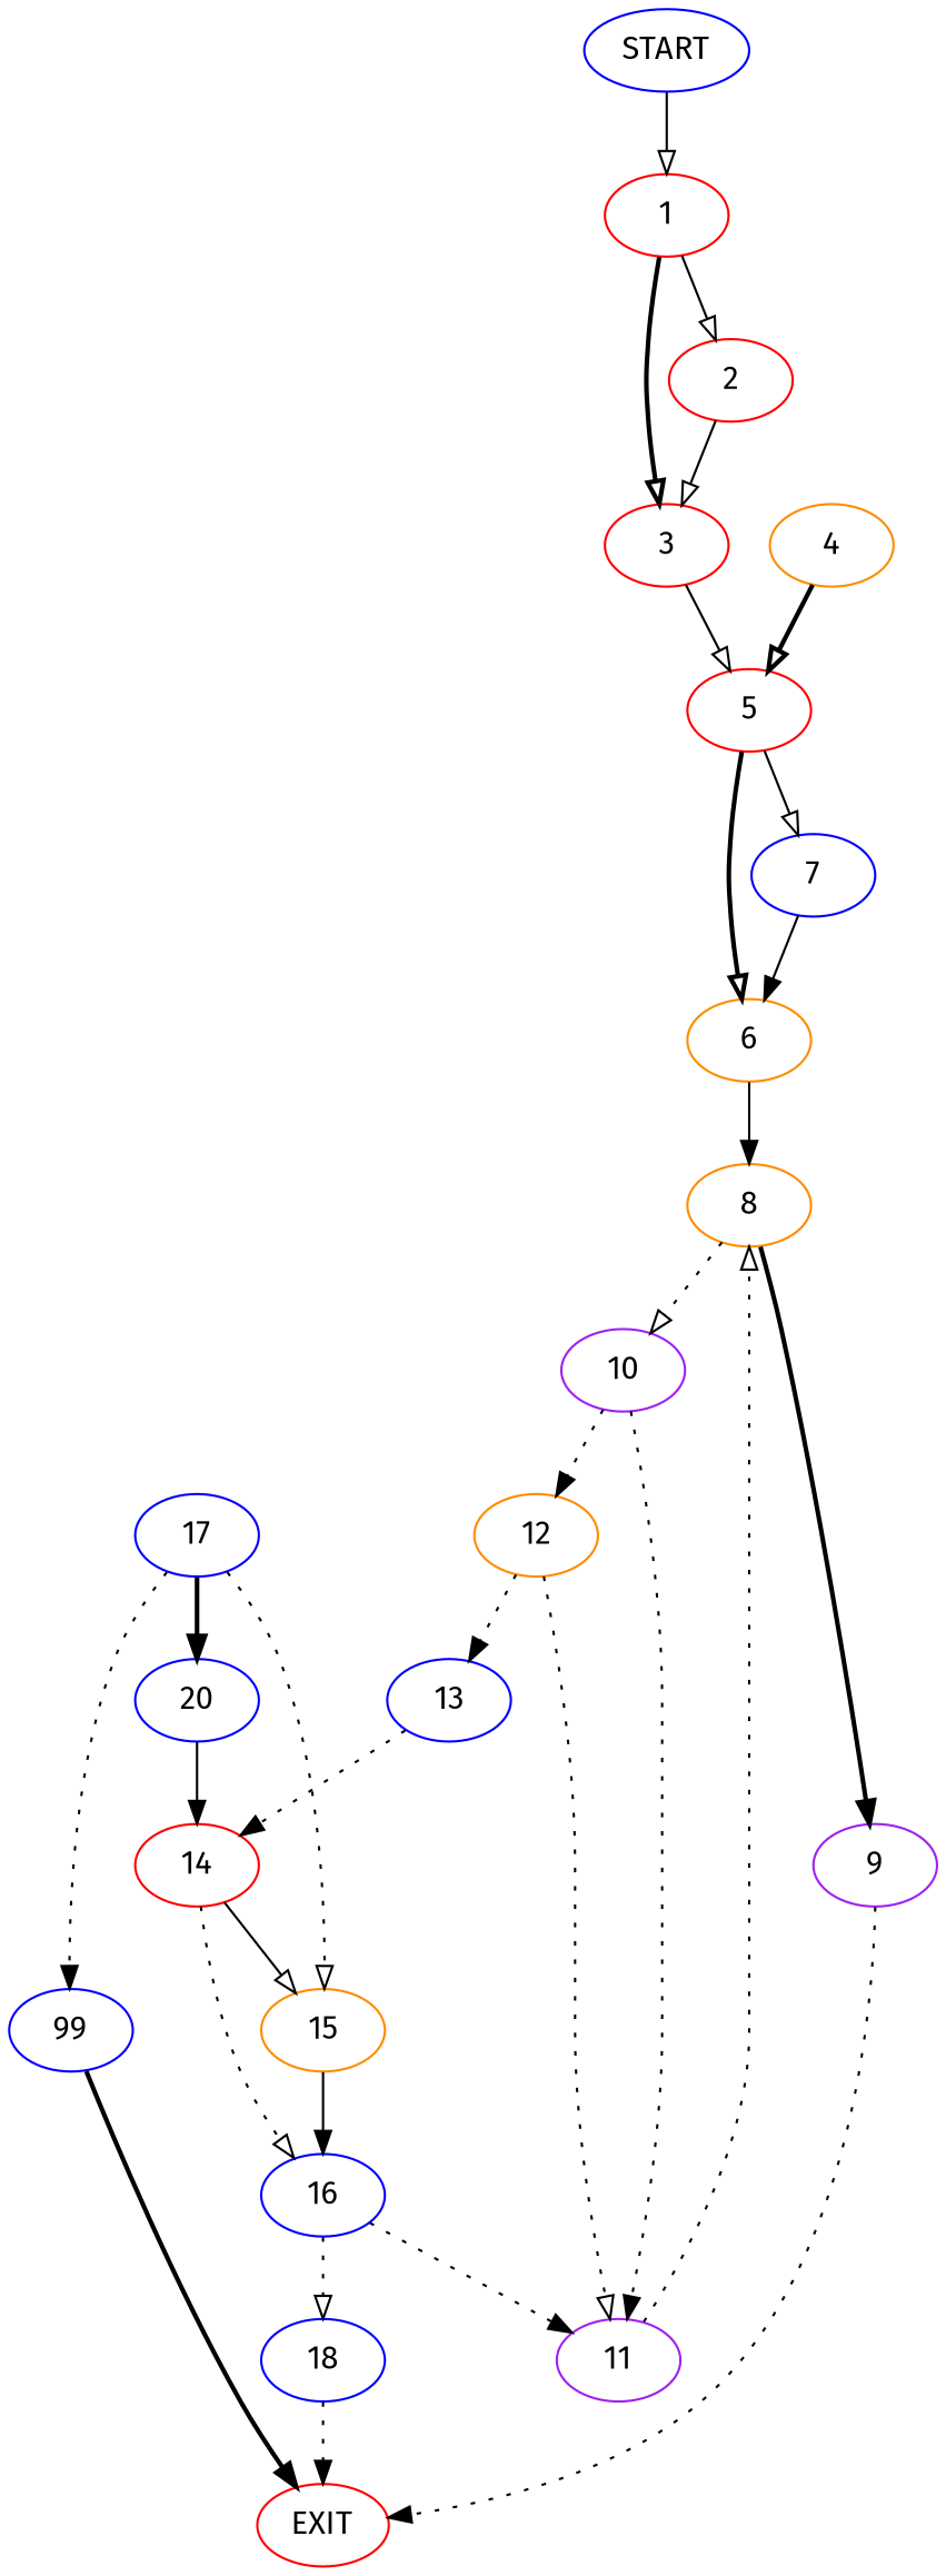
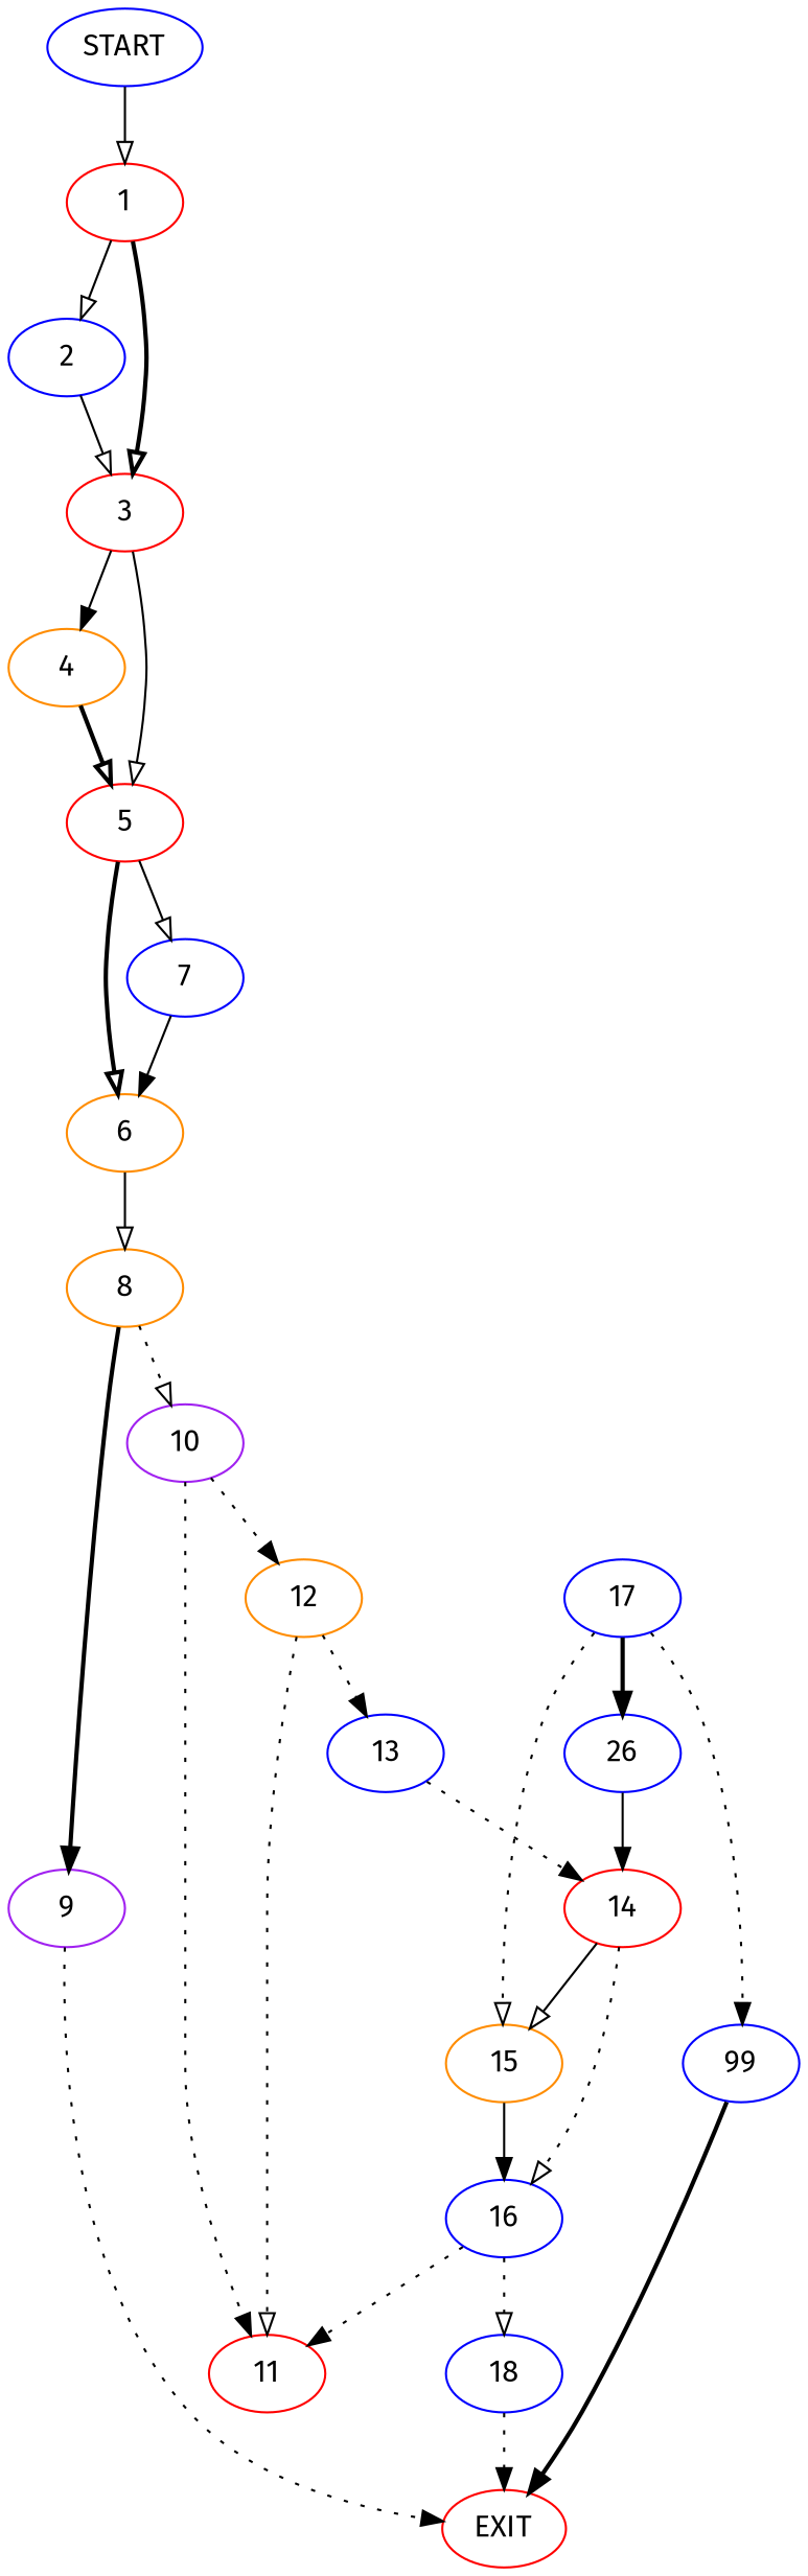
  digraph {
    fontname="Fira Sans"
    node [color=blue fontname="Fira Sans"]
    edge [arrowhead=onormal fontname="Fira Sans" style=dotted]
    n1 [label=START]
    1 [color=red]
-   2 [color=red]
+   2
    3 [color=red]
    n5 [color=red label=EXIT]
    4 [color=darkorange]
    5 [color=red]
    6 [color=darkorange]
    7
    8 [color=darkorange]
    9 [color=purple]
    10 [color=purple]
-   11 [color=purple]
+   11 [color=red]
    12 [color=darkorange]
    13
    14 [color=red]
    15 [color=darkorange]
    16
    18
    17
    n21 [label=99]
-   20
+   20 [label=26]
    n1 -> 1 [style=solid]
    1 -> 2 [style=solid]
    1 -> 3 [style=bold]
    2 -> 3 [style=solid]
+   3 -> 4 [arrowhead=normal style=solid]
    3 -> 5 [style=solid]
    4 -> 5 [style=bold]
    5 -> 6 [style=bold]
    5 -> 7 [style=solid]
-   6 -> 8 [arrowhead=normal style=solid]
+   6 -> 8 [style=solid]
    7 -> 6 [arrowhead=normal style=solid]
    8 -> 9 [arrowhead=normal style=bold]
    8 -> 10
    9 -> n5 [arrowhead=normal]
    10 -> 11 [arrowhead=normal]
    10 -> 12 [arrowhead=normal]
-   11 -> 8
    12 -> 11
    12 -> 13 [arrowhead=normal]
    13 -> 14 [arrowhead=normal]
    14 -> 15 [style=solid]
    14 -> 16
    15 -> 16 [arrowhead=normal style=solid]
    16 -> 11 [arrowhead=normal]
    16 -> 18
    18 -> n5 [arrowhead=normal]
    17 -> 15
    17 -> n21 [arrowhead=normal]
    17 -> 20 [arrowhead=normal style=bold]
    n21 -> n5 [arrowhead=normal style=bold]
    20 -> 14 [arrowhead=normal style=solid]
  }
